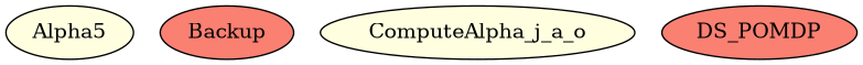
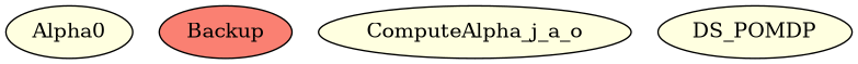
  digraph {
    node [style=filled fillcolor=lightyellow]
-   Alpha0 [label=Alpha5]
+   Alpha0
    Backup [fillcolor=salmon]
    ComputeAlpha_j_a_o
-   DS_POMDP [fillcolor=salmon]
+   DS_POMDP
  }
